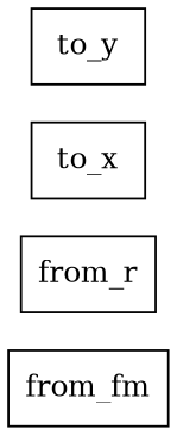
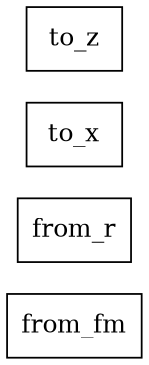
  digraph {
    rankdir=LR
    node [fillcolor=white shape=box style=filled]
    n1 [label=<from_fm>]
    n2 [label=<from_r>]
    n3 [label=<to_x>]
-   n4 [label=<to_y>]
+   n5 [label=<to_z>]
  }
